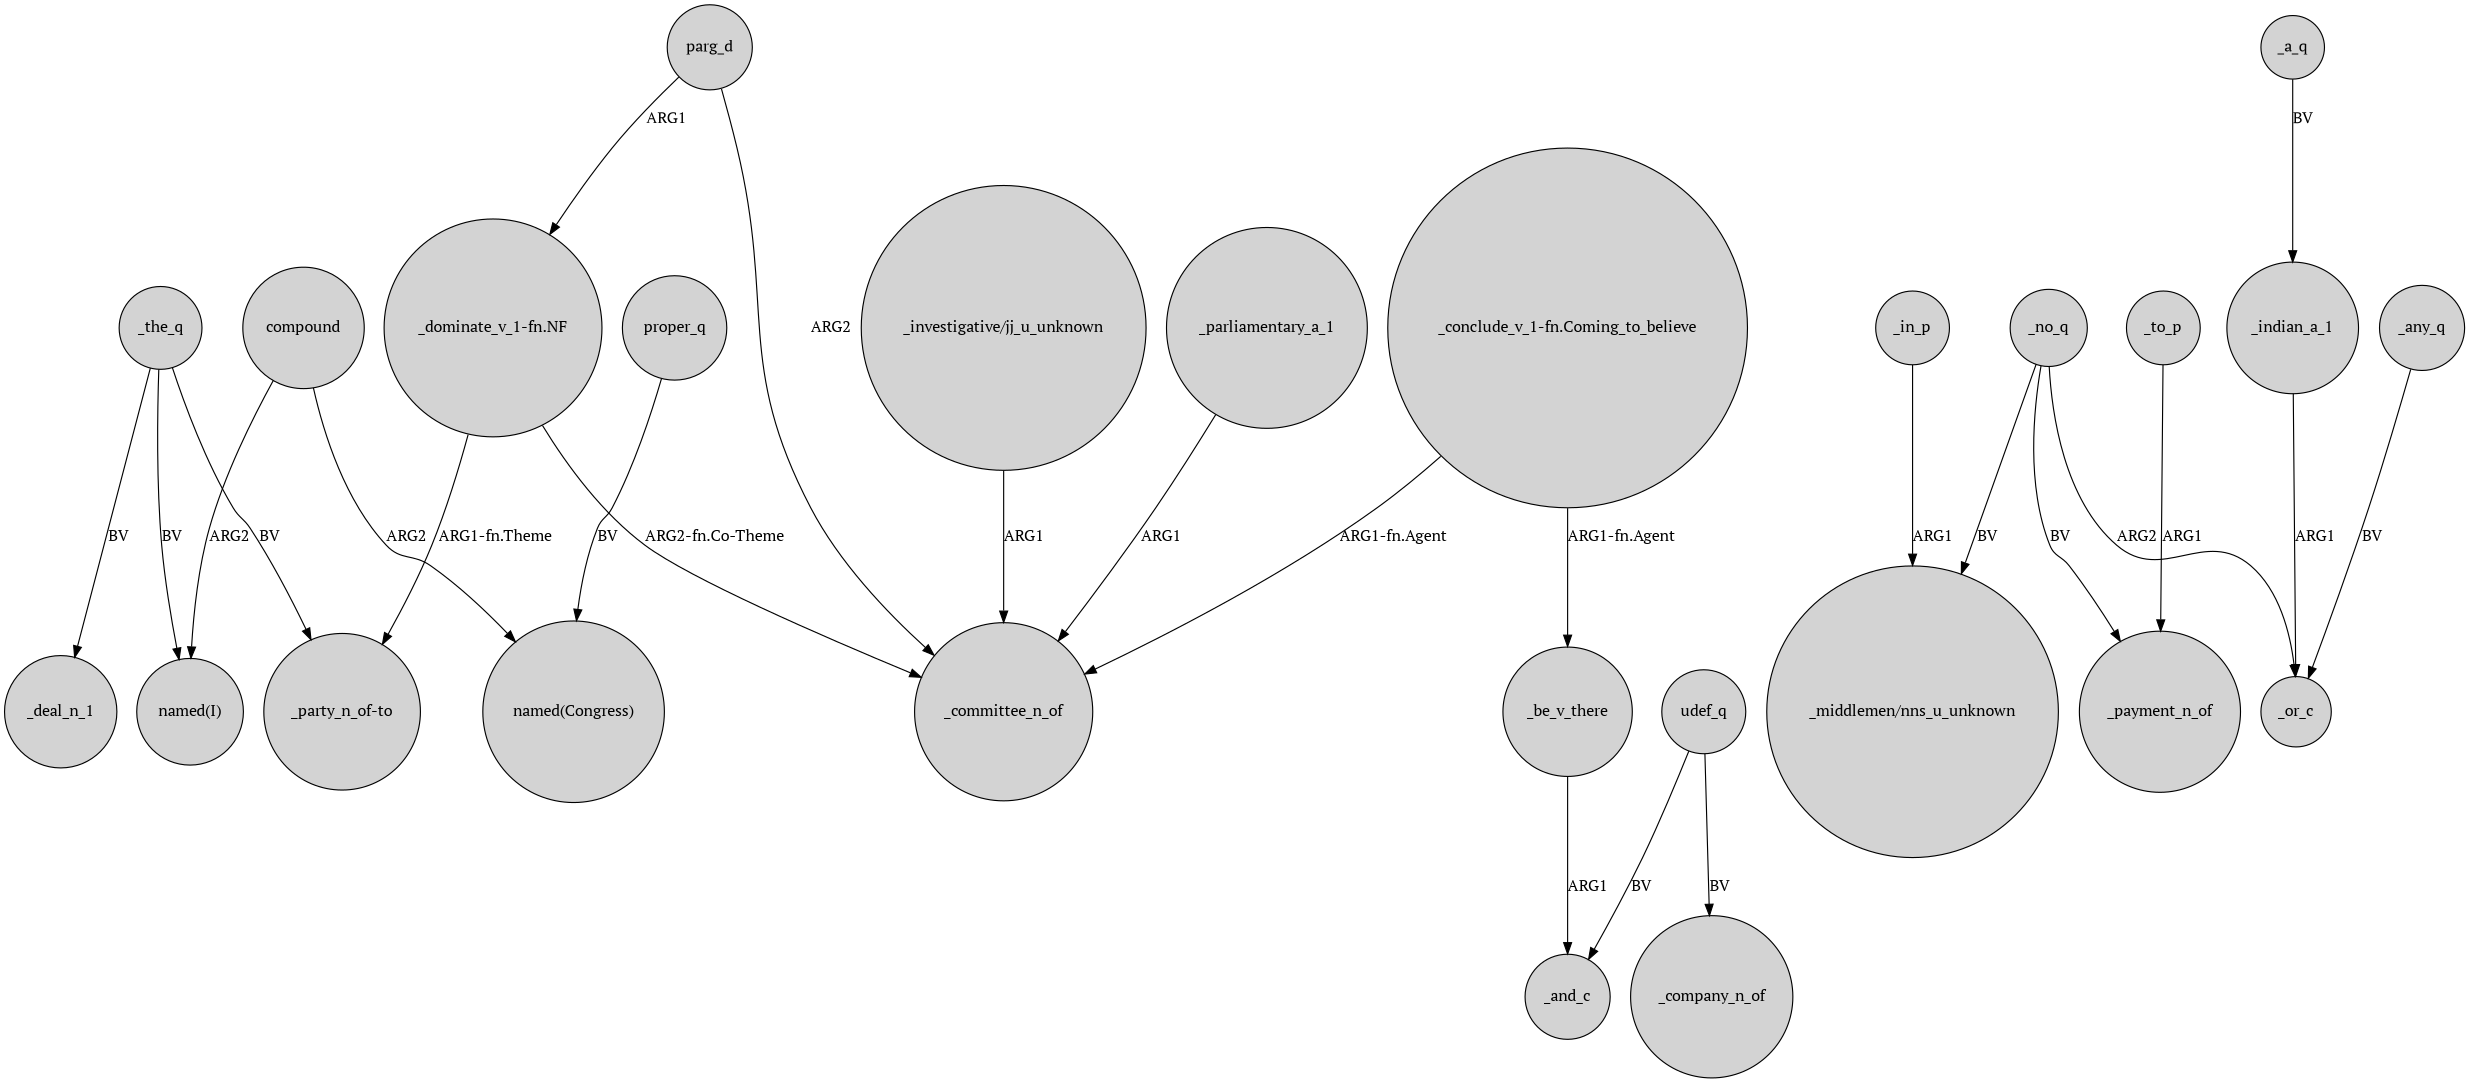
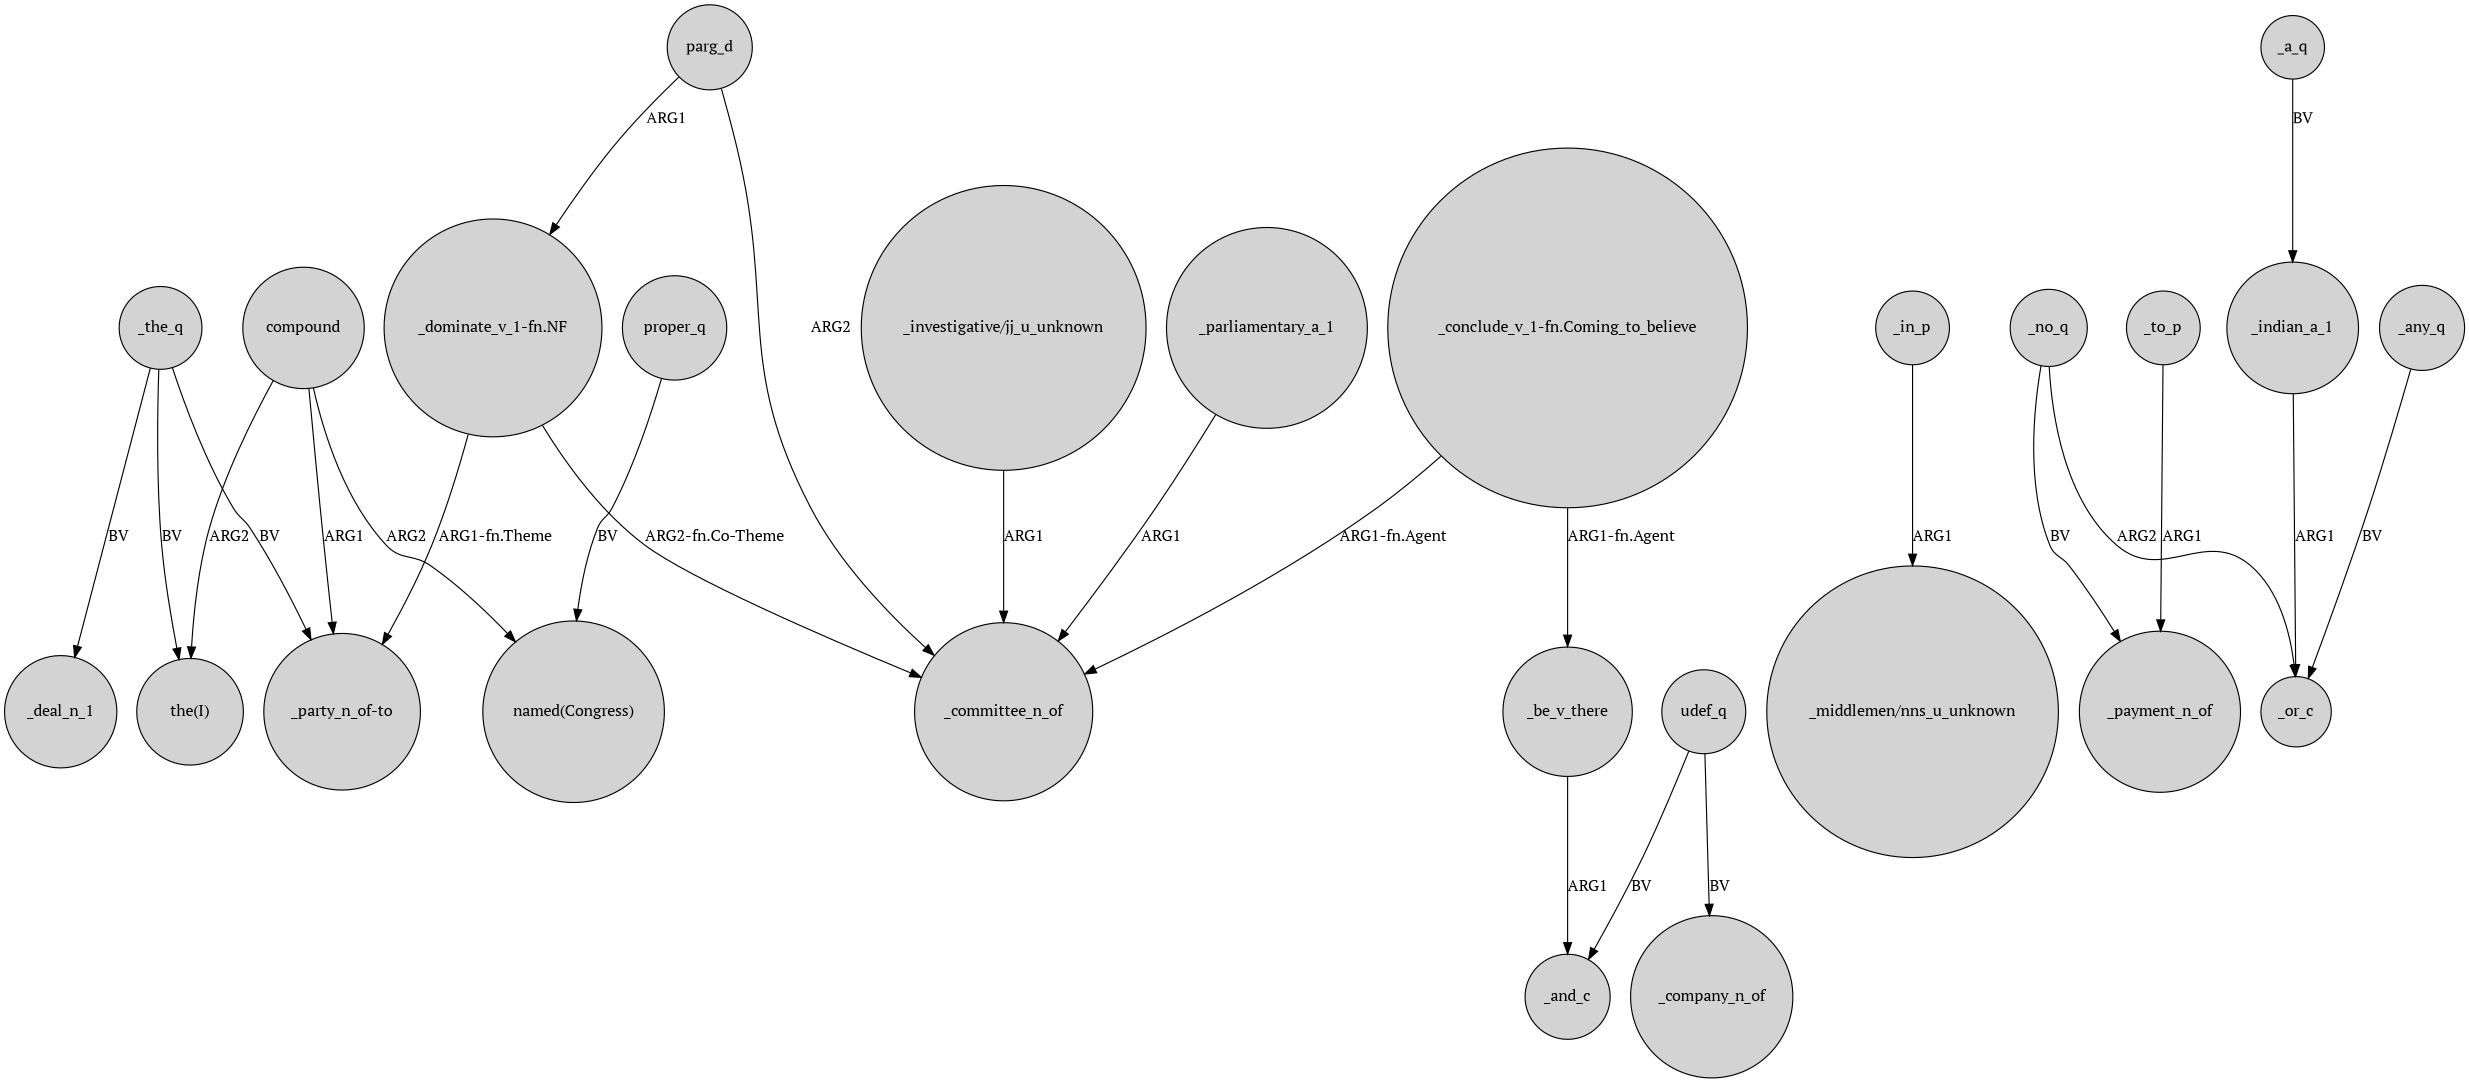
  digraph {
    fontname="PT Serif"
    node [fontname="PT Serif" shape=circle style=filled]
    edge [fontname="PT Serif"]
    compound
-   "named(I)"
+   "named(I)" [label="the(I)"]
    "_party_n_of-to"
    "named(Congress)"
    _no_q
    "_middlemen/nns_u_unknown"
    _payment_n_of
    _or_c
    _the_q
    _deal_n_1
    "_dominate_v_1-fn.NF"
    _committee_n_of
    _a_q
    _indian_a_1
    _in_p
    udef_q
    _and_c
    _company_n_of
    parg_d
    _to_p
    proper_q
    _be_v_there
    "_investigative/jj_u_unknown"
    _any_q
    _parliamentary_a_1
    "_conclude_v_1-fn.Coming_to_believe"
    compound -> "named(I)" [label=ARG2]
+   compound -> "_party_n_of-to" [label=ARG1]
    compound -> "named(Congress)" [label=ARG2]
-   _no_q -> "_middlemen/nns_u_unknown" [label=BV]
    _no_q -> _payment_n_of [label=BV]
    _no_q -> _or_c [label=ARG2]
    _the_q -> "named(I)" [label=BV]
    _the_q -> "_party_n_of-to" [label=BV]
    _the_q -> _deal_n_1 [label=BV]
    "_dominate_v_1-fn.NF" -> "_party_n_of-to" [label="ARG1-fn.Theme"]
    "_dominate_v_1-fn.NF" -> _committee_n_of [label="ARG2-fn.Co-Theme"]
    _a_q -> _indian_a_1 [label=BV]
    _indian_a_1 -> _or_c [label=ARG1]
    _in_p -> "_middlemen/nns_u_unknown" [label=ARG1]
    udef_q -> _and_c [label=BV]
    udef_q -> _company_n_of [label=BV]
    parg_d -> "_dominate_v_1-fn.NF" [label=ARG1]
    parg_d -> _committee_n_of [label=ARG2]
    _to_p -> _payment_n_of [label=ARG1]
    proper_q -> "named(Congress)" [label=BV]
    _be_v_there -> _and_c [label=ARG1]
    "_investigative/jj_u_unknown" -> _committee_n_of [label=ARG1]
    _any_q -> _or_c [label=BV]
    _parliamentary_a_1 -> _committee_n_of [label=ARG1]
    "_conclude_v_1-fn.Coming_to_believe" -> _committee_n_of [label="ARG1-fn.Agent"]
    "_conclude_v_1-fn.Coming_to_believe" -> _be_v_there [label="ARG1-fn.Agent"]
  }
